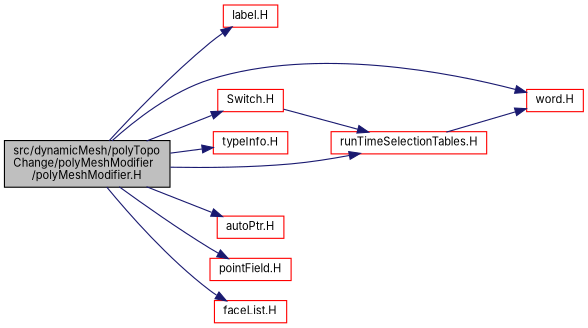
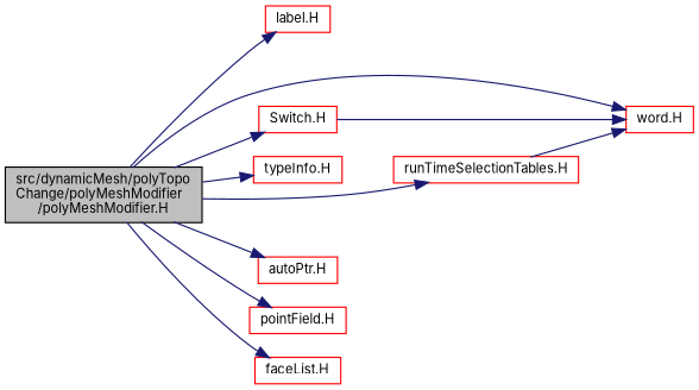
  digraph {
    fontname=Inter
    rankdir=LR
    node [color=red fontname=Inter fontsize=10 shape=record]
    edge [color=midnightblue fontname=Inter fontsize=10 labelfontname=FreeSans labelfontsize=10 style=solid]
    n1 [color=black fillcolor=grey75 fontcolor=black height=0.2 label="src/dynamicMesh/polyTopo\lChange/polyMeshModifier\l/polyMeshModifier.H" style=filled width=0.4]
    n2 [height=0.2 label="label.H" width=0.4]
    n3 [height=0.2 label="word.H" width=0.4]
    n4 [height=0.2 label="Switch.H" width=0.4]
    n5 [height=0.2 label="typeInfo.H" width=0.4]
    n6 [height=0.2 label="runTimeSelectionTables.H" width=0.4]
    n7 [height=0.2 label="autoPtr.H" width=0.4]
    n8 [height=0.2 label="pointField.H" width=0.4]
    n9 [height=0.2 label="faceList.H" width=0.4]
    n1 -> n2
    n1 -> n3
    n1 -> n4
    n1 -> n5
    n1 -> n6
    n1 -> n7
    n1 -> n8
    n1 -> n9
-   n4 -> n6
+   n4 -> n3
    n6 -> n3
  }
